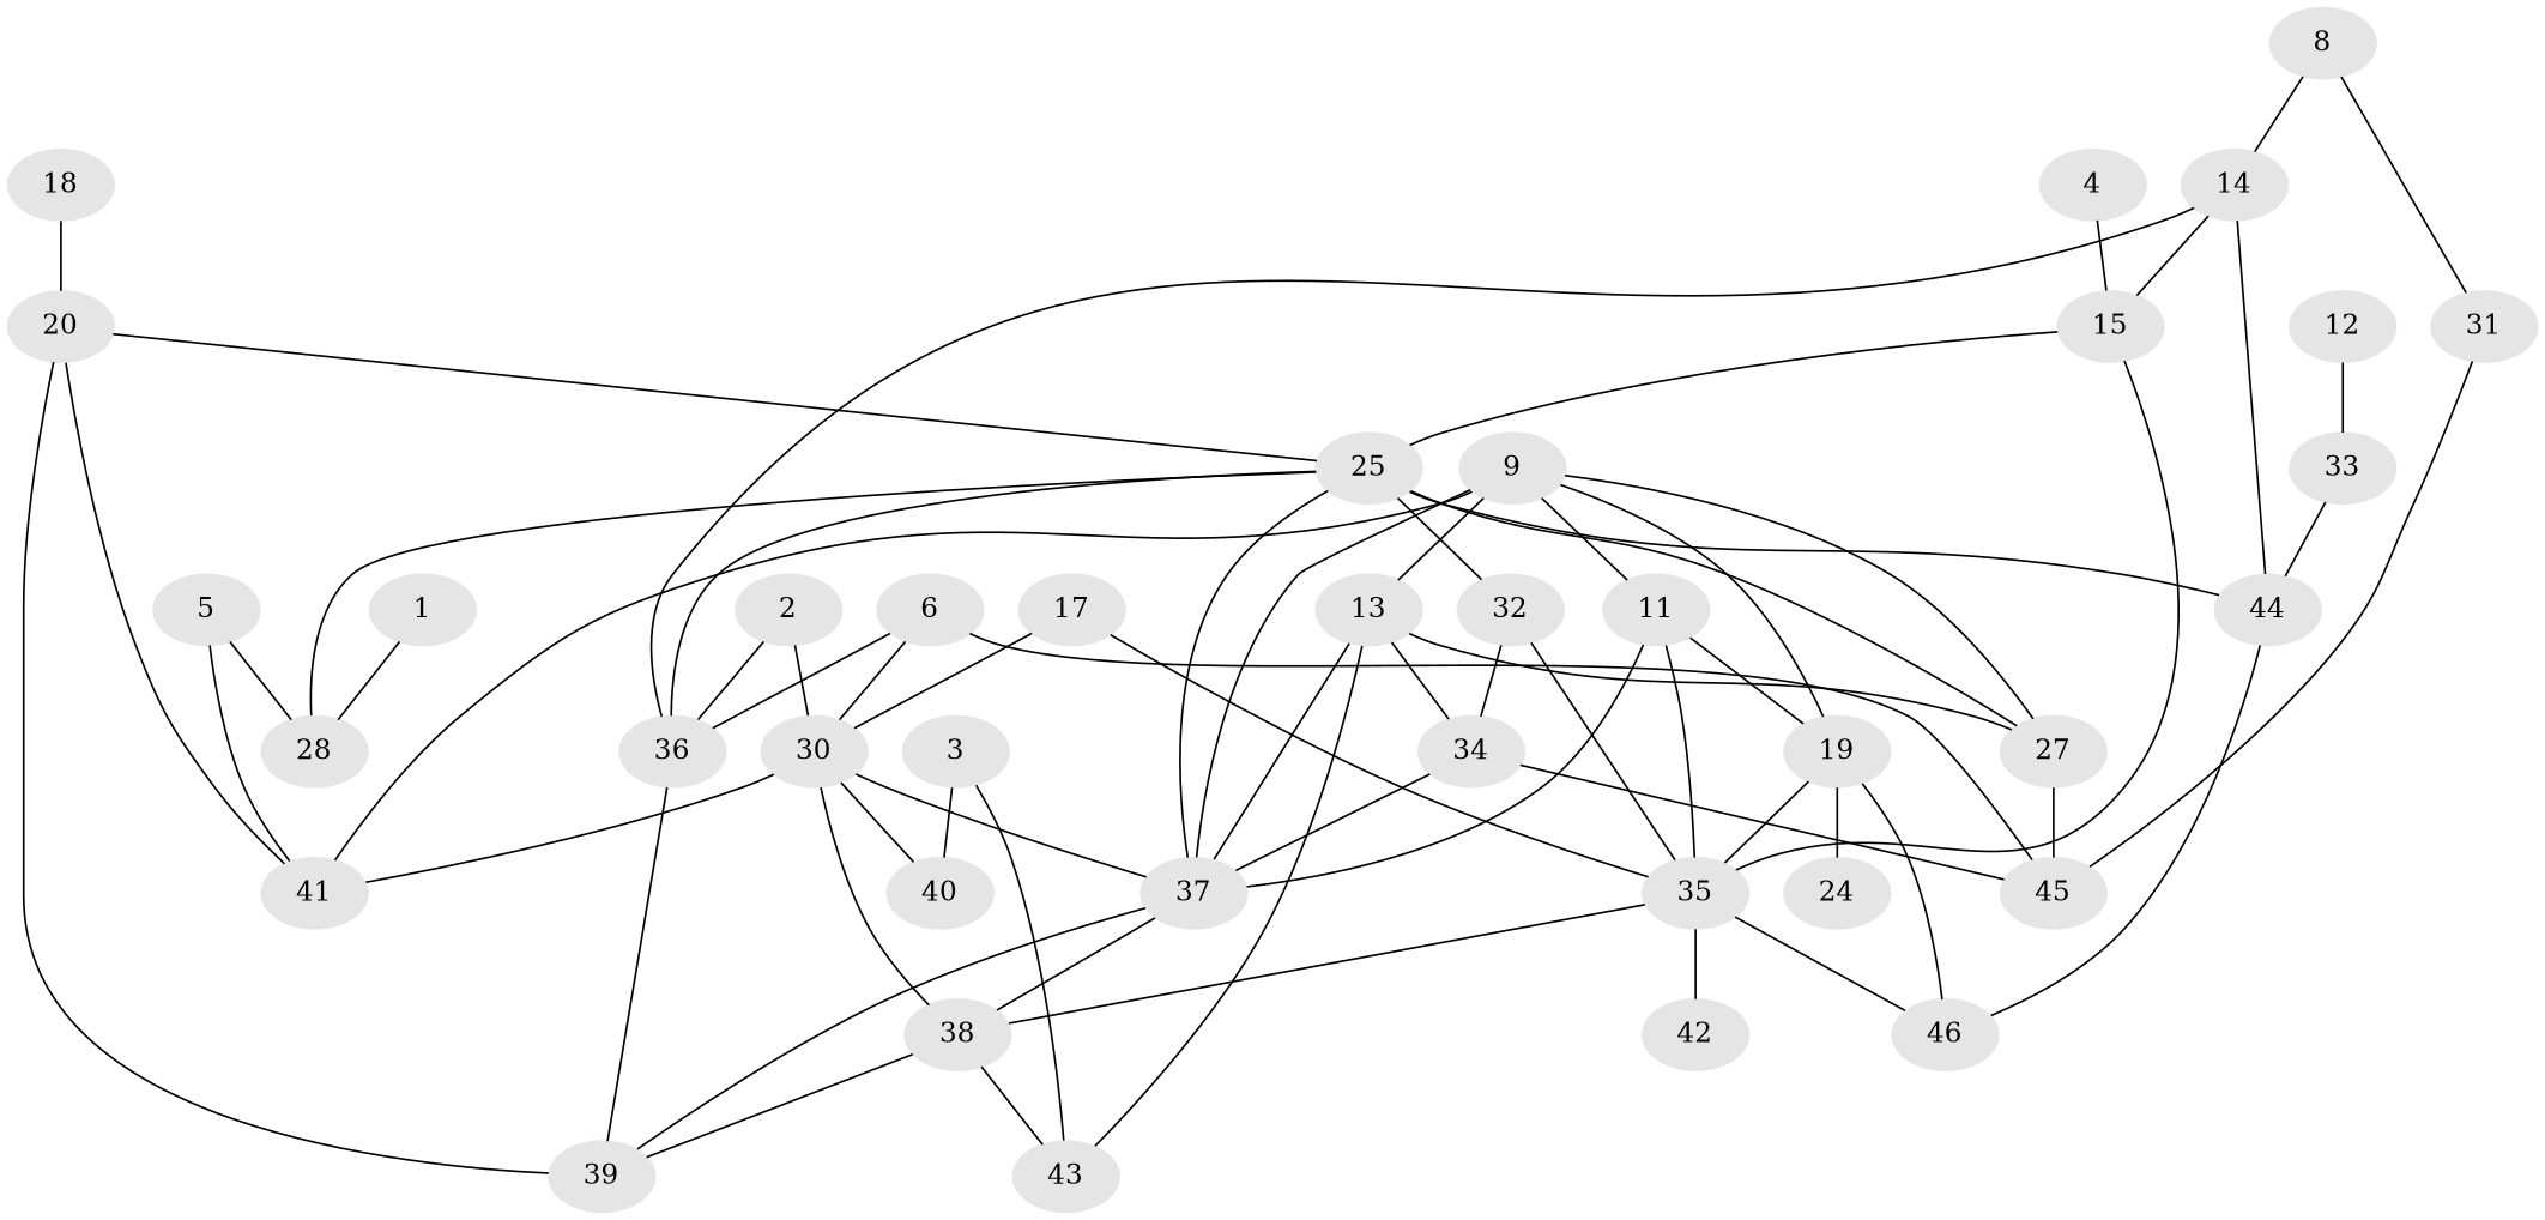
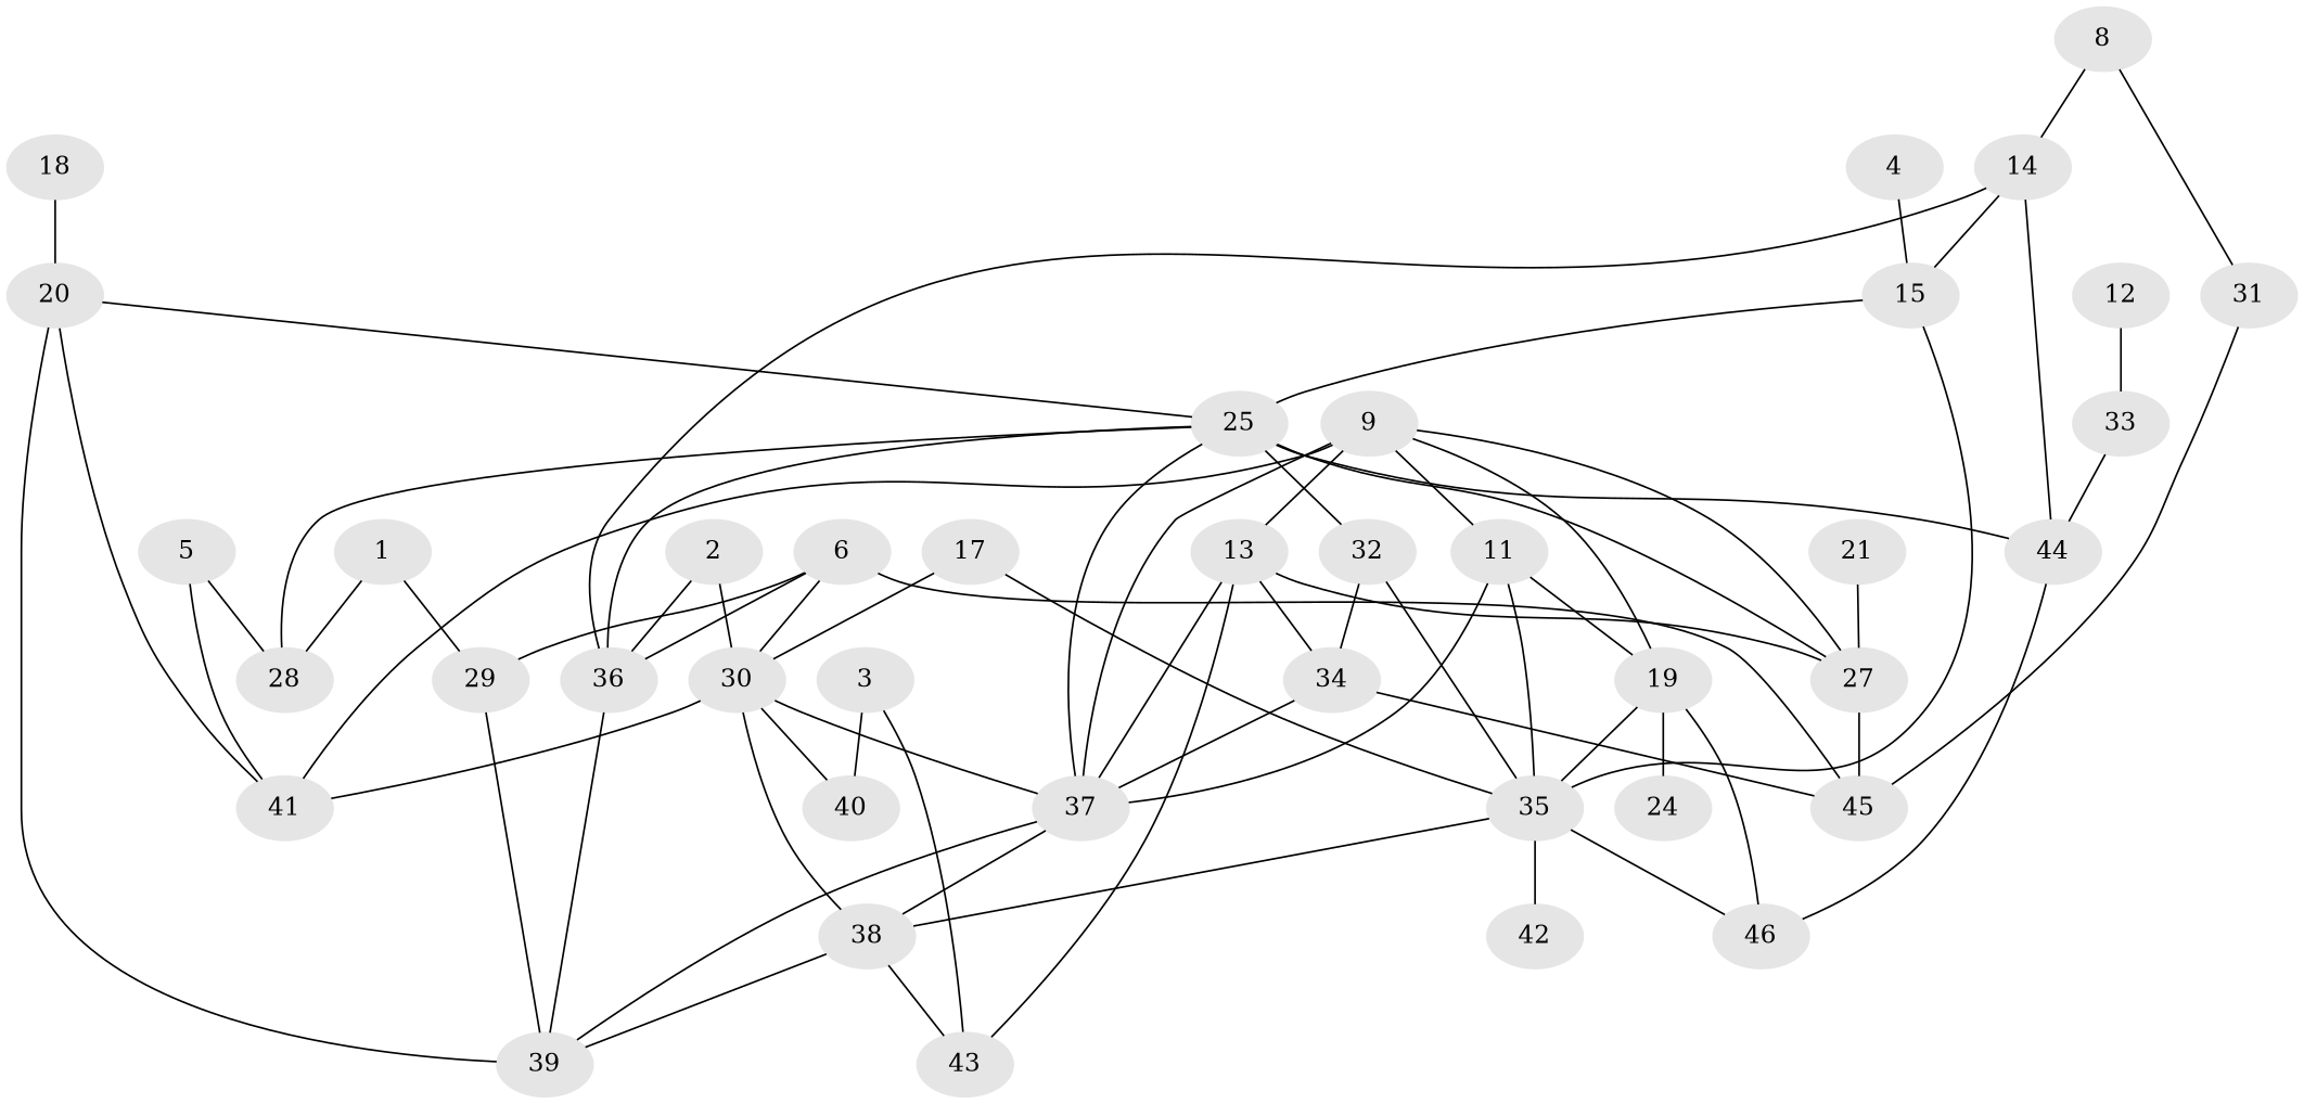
  graph {
    node [color=gray90 style=filled]
    edge [weight=1.0]
    1
    28
+   29
    39
    2
    30
    36
    40
    41
    37
    38
    3
    43
    4
    15
    35
    25
    5
    6
    45
    8
    14
    31
    44
    9
    11
    13
    19
    27
    34
    46
    24
    42
    12
    33
    32
    17
    18
    20
+   21
    1 -- 28
+   1 -- 29 [weight=2.0]
+   29 -- 39
    2 -- 30
    2 -- 36
    30 -- 40
    30 -- 41
    30 -- 37
    30 -- 38
    36 -- 39
    37 -- 39
    37 -- 38
    38 -- 39
    38 -- 43
    3 -- 40
    3 -- 43
    4 -- 15
    15 -- 35
    15 -- 25
    35 -- 38
    35 -- 46
    35 -- 42
    25 -- 28
    25 -- 36
    25 -- 37
    25 -- 44
    25 -- 27
    25 -- 32
    5 -- 28
    5 -- 41
+   6 -- 29
    6 -- 30
    6 -- 36
    6 -- 45
    8 -- 14
    8 -- 31
    14 -- 36
    14 -- 15
    14 -- 44
    31 -- 45
    44 -- 46
    9 -- 41
    9 -- 37
    9 -- 11
    9 -- 13
    9 -- 19
    9 -- 27
    11 -- 37
    11 -- 35
    11 -- 19
    13 -- 37
    13 -- 43
    13 -- 27
    13 -- 34
    19 -- 35
    19 -- 46
    19 -- 24
    27 -- 45
    34 -- 37
    34 -- 45
    12 -- 33
    33 -- 44
    32 -- 35
    32 -- 34
    17 -- 30
    17 -- 35
    18 -- 20
    20 -- 39 [weight=2.0]
    20 -- 41
    20 -- 25
+   21 -- 27
  }
